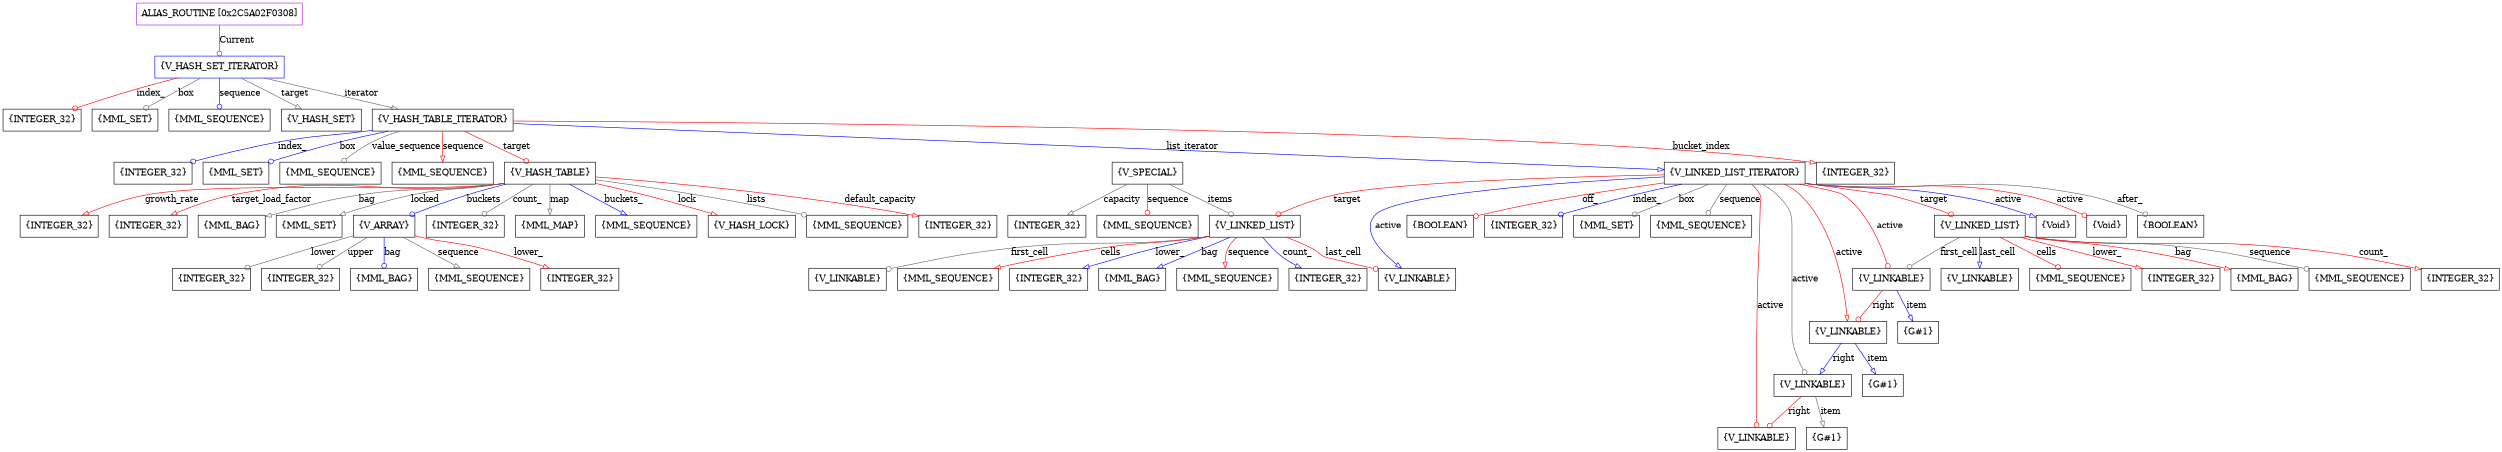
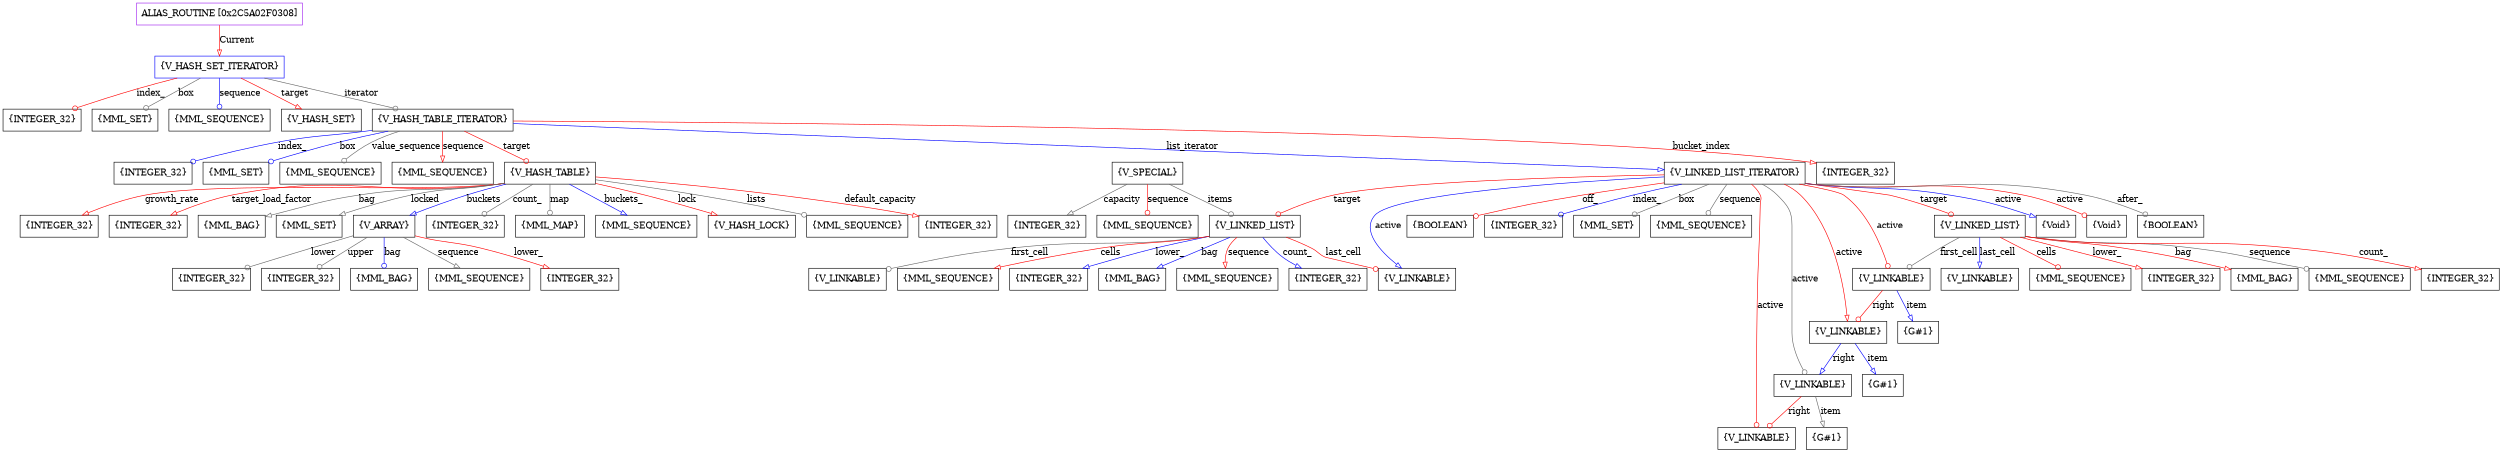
  digraph {
    node [shape=box]
    edge [arrowhead=odot color=red]
    n1 [color=purple label=<ALIAS_ROUTINE [0x2C5A02F0308]>]
    n2 [color=blue label=<{V_HASH_SET_ITERATOR}>]
    n3 [label=<{INTEGER_32}>]
    n4 [label=<{MML_SET}>]
    n5 [label=<{MML_SEQUENCE}>]
    n6 [label=<{V_HASH_SET}>]
    n7 [label=<{V_HASH_TABLE_ITERATOR}>]
    n8 [label=<{INTEGER_32}>]
    n9 [label=<{MML_SET}>]
    n10 [label=<{MML_SEQUENCE}>]
    n11 [label=<{MML_SEQUENCE}>]
    n12 [label=<{V_HASH_TABLE}>]
    n13 [label=<{V_LINKED_LIST_ITERATOR}>]
    n14 [label=<{INTEGER_32}>]
    n15 [label=<{INTEGER_32}>]
    n16 [label=<{INTEGER_32}>]
    n17 [label=<{INTEGER_32}>]
    n18 [label=<{MML_BAG}>]
    n19 [label=<{MML_SET}>]
    n20 [label=<{V_ARRAY}>]
    n21 [label=<{INTEGER_32}>]
    n22 [label=<{MML_MAP}>]
    n23 [label=<{MML_SEQUENCE}>]
    n24 [label=<{V_HASH_LOCK}>]
    n25 [label=<{MML_SEQUENCE}>]
    n26 [label=<{V_LINKED_LIST}>]
    n27 [label=<{V_LINKABLE}>]
    n28 [label=<{BOOLEAN}>]
    n29 [label=<{INTEGER_32}>]
    n30 [label=<{MML_SET}>]
    n31 [label=<{MML_SEQUENCE}>]
    n32 [label=<{V_LINKED_LIST}>]
    n33 [label=<{V_LINKABLE}>]
    n34 [label=<{V_LINKABLE}>]
    n35 [label=<{V_LINKABLE}>]
    n36 [label=<{V_LINKABLE}>]
    n37 [label=<{Void}>]
    n38 [label=<{Void}>]
    n39 [label=<{BOOLEAN}>]
    n40 [label=<{MML_BAG}>]
    n41 [label=<{MML_SEQUENCE}>]
    n42 [label=<{INTEGER_32}>]
    n43 [label=<{INTEGER_32}>]
    n44 [label=<{INTEGER_32}>]
    n45 [label=<{V_SPECIAL}>]
    n46 [label=<{INTEGER_32}>]
    n47 [label=<{MML_SEQUENCE}>]
    n48 [label=<{INTEGER_32}>]
    n49 [label=<{MML_BAG}>]
    n50 [label=<{MML_SEQUENCE}>]
    n51 [label=<{INTEGER_32}>]
    n52 [label=<{V_LINKABLE}>]
    n53 [label=<{MML_SEQUENCE}>]
    n54 [label=<{INTEGER_32}>]
    n55 [label=<{MML_BAG}>]
    n56 [label=<{MML_SEQUENCE}>]
    n57 [label=<{INTEGER_32}>]
    n58 [label=<{V_LINKABLE}>]
    n59 [label=<{MML_SEQUENCE}>]
    n60 [label=<{G#1}>]
    n61 [label=<{G#1}>]
    n62 [label=<{G#1}>]
-   n1 -> n2 [label=<Current>]
+   n1 -> n2 [arrowhead=onormal label=<Current>]
    n2 -> n3 [label=<index_>]
    n2 -> n4 [color=gray40 label=box]
    n2 -> n5 [color=blue label=<sequence>]
-   n2 -> n6 [arrowhead=onormal color=gray40 label=<target>]
-   n2 -> n7 [arrowhead=onormal color=gray40 label=<iterator>]
+   n2 -> n6 [arrowhead=onormal label=<target>]
+   n2 -> n7 [color=gray40 label=<iterator>]
    n7 -> n8 [color=blue label=<index_>]
    n7 -> n9 [color=blue label=box]
    n7 -> n10 [color=gray40 label=<value_sequence>]
    n7 -> n11 [arrowhead=onormal label=<sequence>]
    n7 -> n12 [label=<target>]
    n7 -> n13 [arrowhead=onormal color=blue label=<list_iterator>]
    n7 -> n14 [arrowhead=onormal label=<bucket_index>]
    n12 -> n15 [arrowhead=onormal label=<default_capacity>]
    n12 -> n16 [arrowhead=onormal label=<growth_rate>]
    n12 -> n17 [arrowhead=onormal label=<target_load_factor>]
    n12 -> n18 [arrowhead=onormal color=gray40 label=<bag>]
    n12 -> n19 [arrowhead=onormal color=gray40 label=<locked>]
-   n12 -> n20 [color=blue label=<buckets>]
+   n12 -> n20 [arrowhead=onormal color=blue label=<buckets>]
    n12 -> n21 [color=gray40 label=<count_>]
-   n12 -> n22 [arrowhead=onormal color=gray40 label=<map>]
+   n12 -> n22 [color=gray40 label=<map>]
    n12 -> n23 [arrowhead=onormal color=blue label=<buckets_>]
    n12 -> n24 [arrowhead=onormal label=<lock>]
    n12 -> n25 [color=gray40 label=<lists>]
    n13 -> n26 [label=<target>]
    n13 -> n27 [arrowhead=onormal color=blue label=<active>]
    n13 -> n28 [label=<off_>]
    n13 -> n29 [color=blue label=<index_>]
    n13 -> n30 [color=gray40 label=box]
    n13 -> n31 [color=gray40 label=<sequence>]
    n13 -> n32 [label=<target>]
    n13 -> n33 [label=<active>]
    n13 -> n34 [arrowhead=onormal label=<active>]
    n13 -> n35 [color=gray40 label=<active>]
    n13 -> n36 [label=<active>]
    n13 -> n37 [arrowhead=onormal color=blue label=<active>]
    n13 -> n38 [label=<active>]
    n13 -> n39 [color=gray40 label=<after_>]
    n20 -> n40 [color=blue label=<bag>]
    n20 -> n41 [arrowhead=onormal color=gray40 label=<sequence>]
    n20 -> n42 [arrowhead=onormal label=<lower_>]
    n20 -> n43 [color=gray40 label=<lower>]
    n20 -> n44 [color=gray40 label=<upper>]
    n26 -> n27 [label=<last_cell>]
    n26 -> n48 [arrowhead=onormal color=blue label=<lower_>]
    n26 -> n49 [arrowhead=onormal color=blue label=<bag>]
    n26 -> n50 [arrowhead=onormal label=<sequence>]
    n26 -> n51 [arrowhead=onormal color=blue label=<count_>]
    n26 -> n52 [color=gray40 label=<first_cell>]
    n26 -> n53 [arrowhead=onormal label=<cells>]
    n32 -> n33 [color=gray40 label=<first_cell>]
    n32 -> n54 [arrowhead=onormal label=<lower_>]
    n32 -> n55 [arrowhead=onormal label=<bag>]
    n32 -> n56 [color=gray40 label=<sequence>]
    n32 -> n57 [arrowhead=onormal label=<count_>]
    n32 -> n58 [arrowhead=onormal color=blue label=<last_cell>]
    n32 -> n59 [label=<cells>]
    n33 -> n34 [label=<right>]
    n33 -> n60 [arrowhead=onormal color=blue label=<item>]
    n34 -> n35 [arrowhead=onormal color=blue label=<right>]
    n34 -> n61 [arrowhead=onormal color=blue label=<item>]
    n35 -> n36 [label=<right>]
    n35 -> n62 [arrowhead=onormal color=gray40 label=<item>]
    n45 -> n26 [color=gray40 label=<items>]
    n45 -> n46 [arrowhead=onormal color=gray40 label=<capacity>]
    n45 -> n47 [label=<sequence>]
  }
